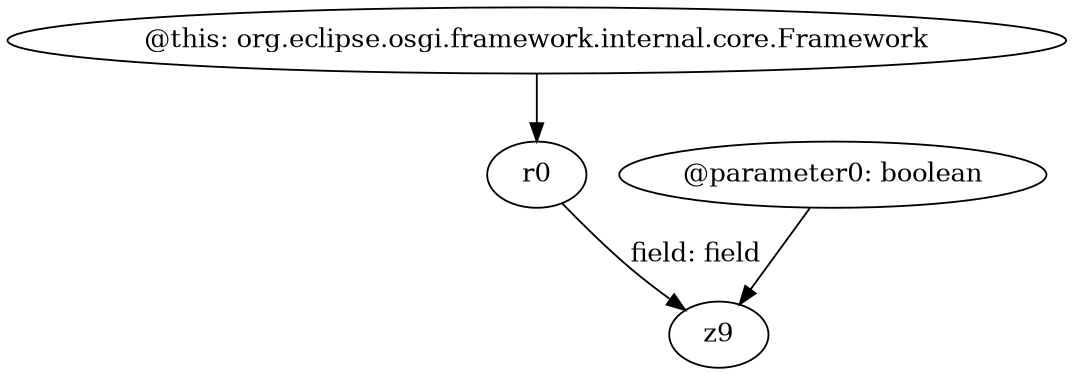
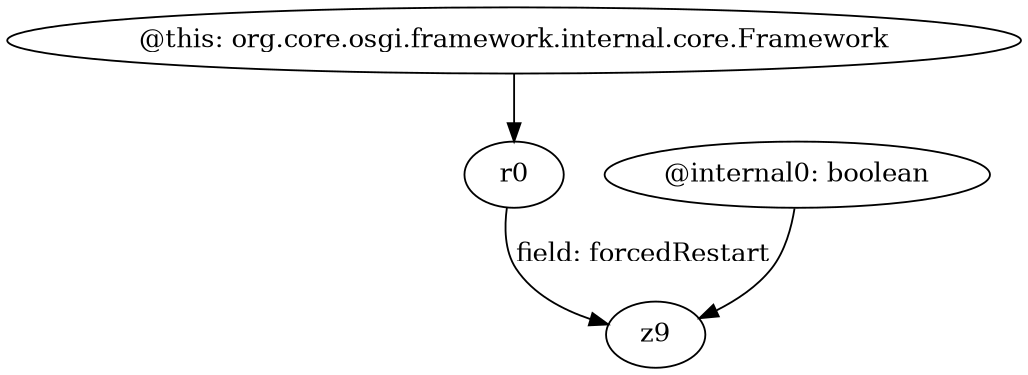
  digraph {
-   n1 [label="@this: org.eclipse.osgi.framework.internal.core.Framework"]
+   n1 [label="@this: org.core.osgi.framework.internal.core.Framework"]
    n2 [label=r0]
    n3 [label=z9]
-   n4 [label="@parameter0: boolean"]
+   n4 [label="@internal0: boolean"]
    n1 -> n2
-   n2 -> n3 [label="field: field"]
+   n2 -> n3 [label="field: forcedRestart"]
    n4 -> n3
  }
